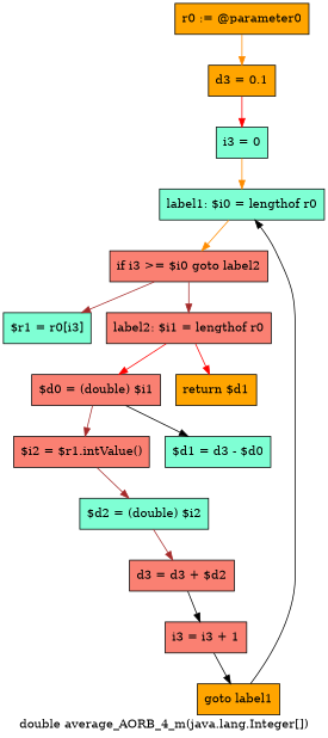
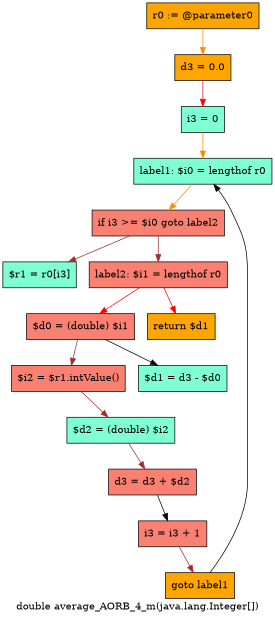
  digraph {
    label="double average_AORB_4_m(java.lang.Integer[])"
    node [fillcolor=salmon shape=box style=filled]
    edge [color=brown]
    n1 [fillcolor=orange label="r0 := @parameter0"]
-   n2 [fillcolor=orange label="d3 = 0.1"]
+   n2 [fillcolor=orange label="d3 = 0.0"]
    n3 [fillcolor=aquamarine label="i3 = 0"]
    n4 [fillcolor=aquamarine label="label1: $i0 = lengthof r0"]
    n5 [label="if i3 >= $i0 goto label2"]
    n6 [fillcolor=aquamarine label="$r1 = r0[i3]"]
    n7 [label="label2: $i1 = lengthof r0"]
    n8 [label="$d0 = (double) $i1"]
    n9 [fillcolor=orange label="return $d1"]
    n10 [label="$i2 = $r1.intValue()"]
    n11 [fillcolor=aquamarine label="$d2 = (double) $i2"]
    n12 [fillcolor=aquamarine label="$d1 = d3 - $d0"]
    n13 [label="d3 = d3 + $d2"]
    n14 [label="i3 = i3 + 1"]
    n15 [fillcolor=orange label="goto label1"]
    n1 -> n2 [color=darkorange]
    n2 -> n3 [color=red]
    n3 -> n4 [color=darkorange]
    n4 -> n5 [color=darkorange]
    n5 -> n6
    n5 -> n7
    n7 -> n8 [color=red]
    n7 -> n9 [color=red]
    n8 -> n10
    n8 -> n12 [color=black]
    n10 -> n11
    n11 -> n13
    n13 -> n14 [color=black]
-   n14 -> n15 [color=black]
+   n14 -> n15
    n15 -> n4 [color=black]
  }
